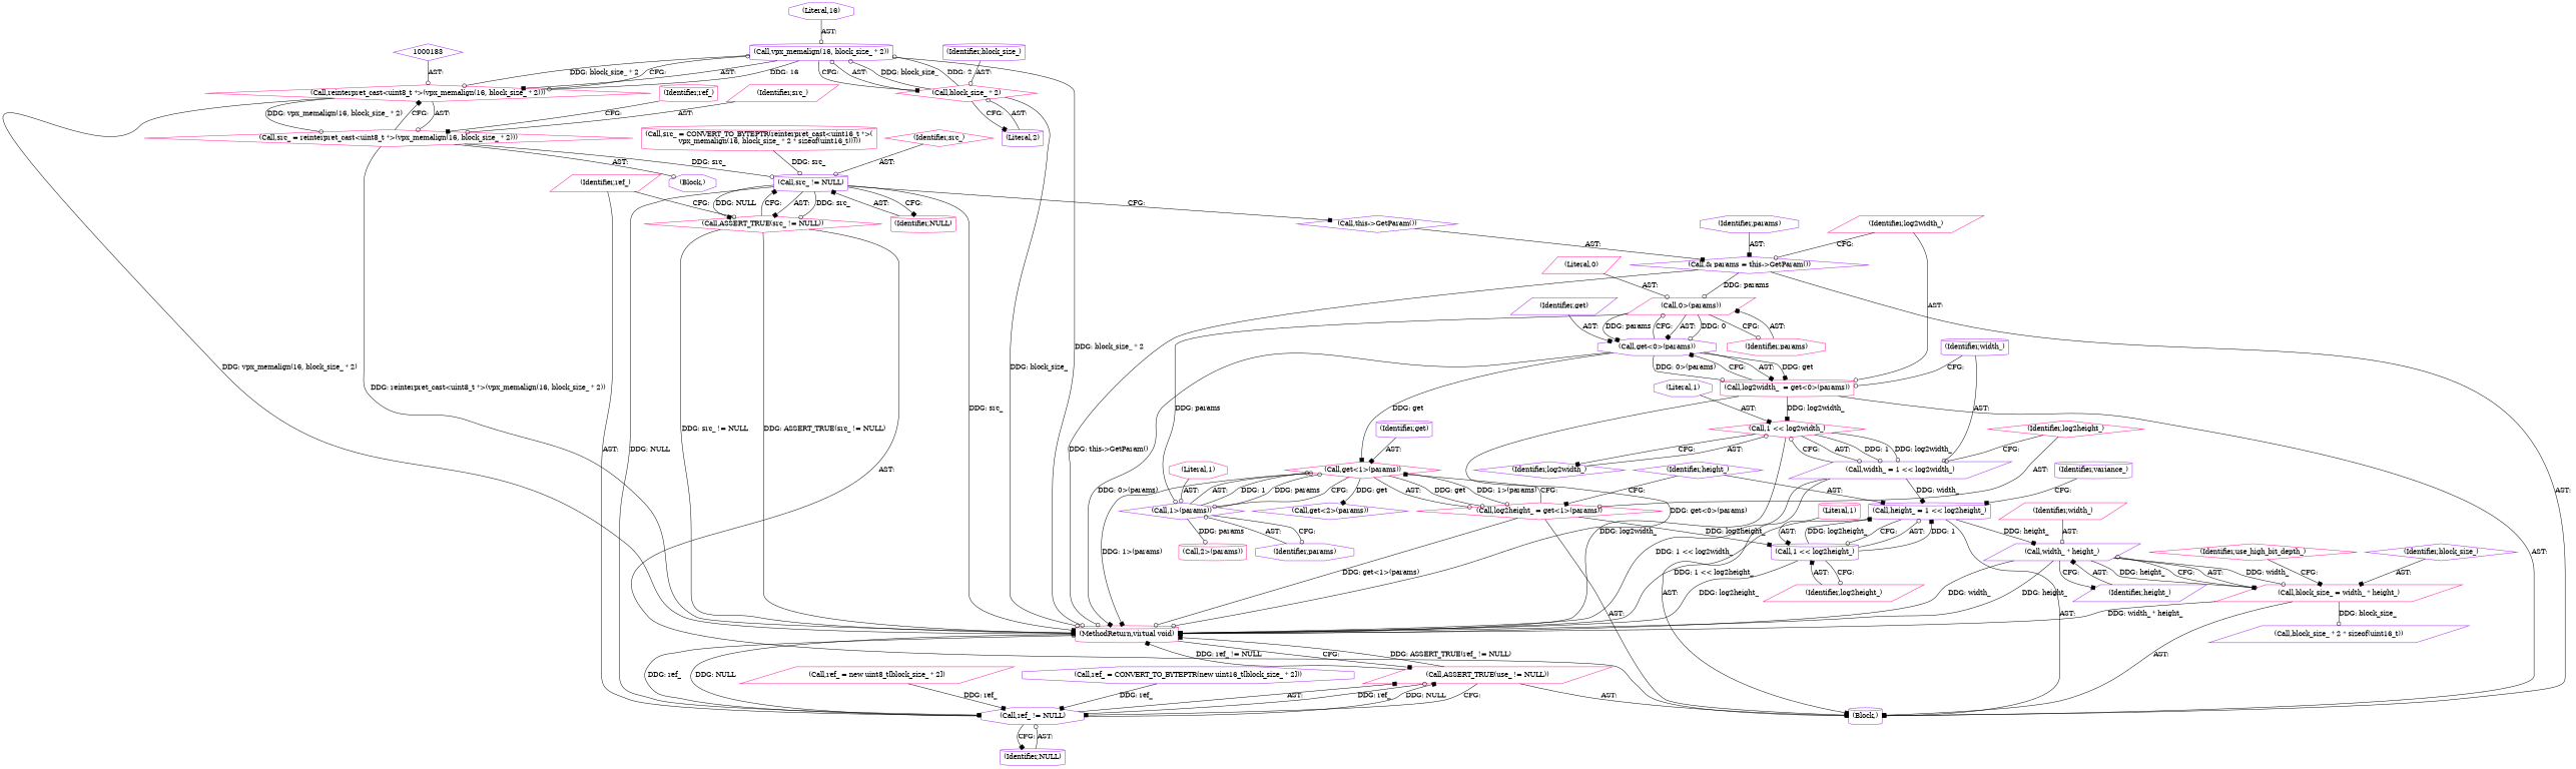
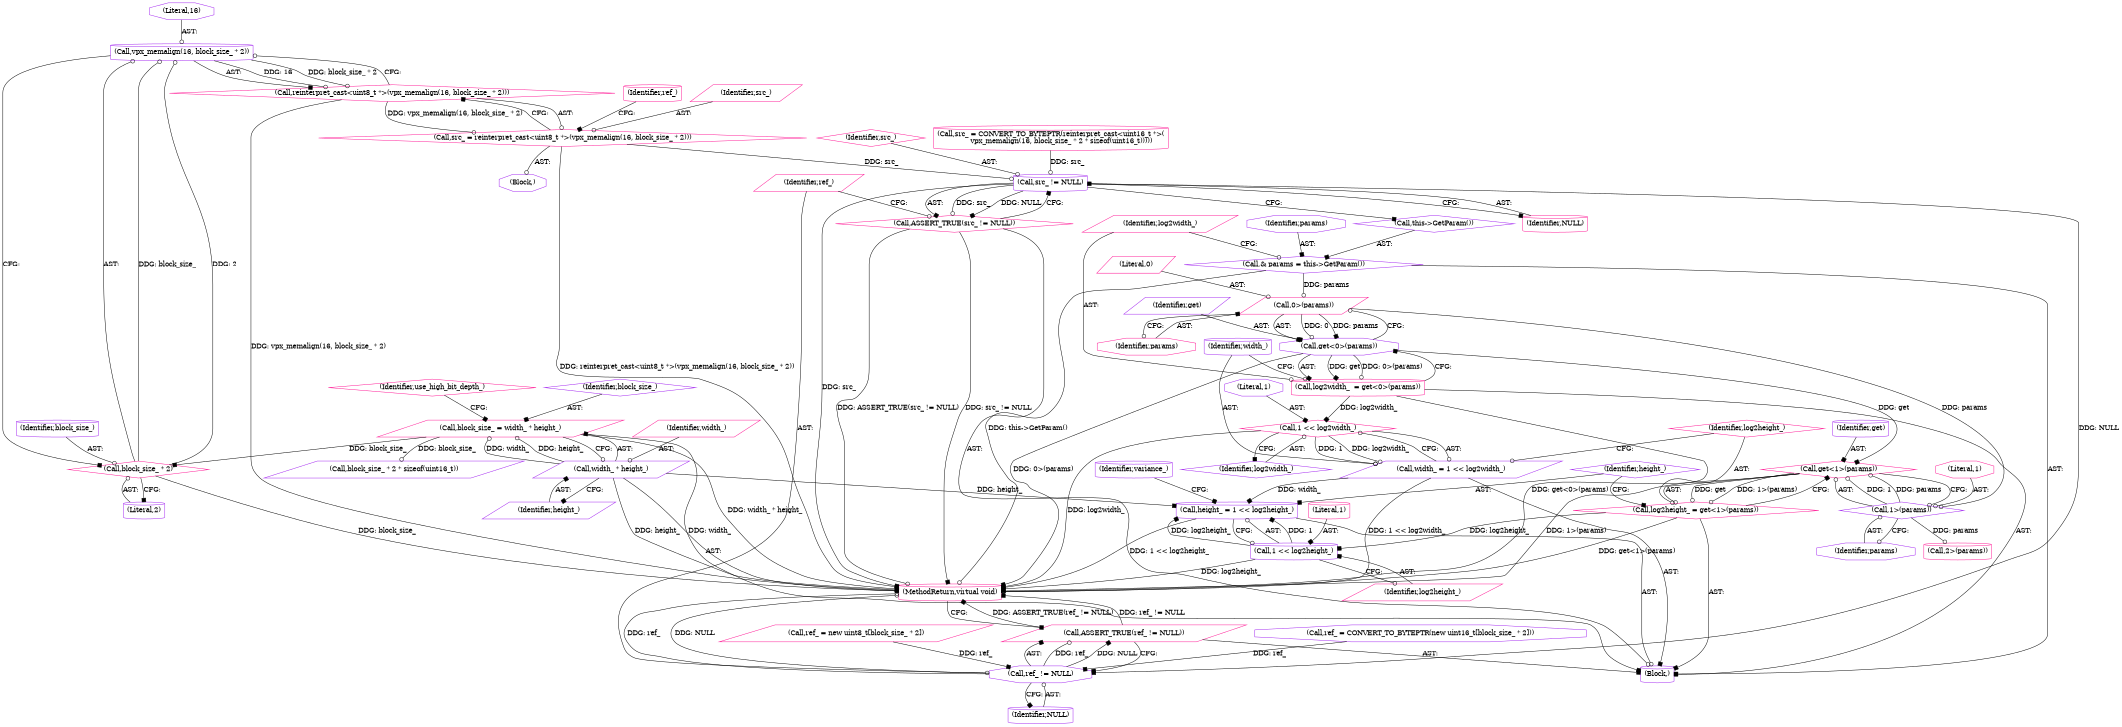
  digraph {
    node [color=purple shape=cylinder]
    edge [arrowhead=odot]
    n1 [label="(Call,vpx_memalign(16, block_size_ * 2))"]
    n2 [color=deeppink label="(Call,block_size_ * 2)" shape=diamond]
    n3 [color=deeppink label="(Call,reinterpret_cast<uint8_t *>(vpx_memalign(16, block_size_ * 2)))" shape=diamond]
    n4 [color=deeppink label="(MethodReturn,virtual void)"]
    n5 [label="(Literal,2)"]
    n6 [color=deeppink label="(Call,src_ = reinterpret_cast<uint8_t *>(vpx_memalign(16, block_size_ * 2)))" shape=diamond]
-   n7 [color=deeppink label="(Call,ASSERT_TRUE(use_ != NULL))" shape=parallelogram]
+   n7 [color=deeppink label="(Call,ASSERT_TRUE(ref_ != NULL))" shape=parallelogram]
    n8 [color=deeppink label="(Call,block_size_ = width_ * height_)" shape=parallelogram]
    n9 [label="(Call,width_ * height_)" shape=parallelogram]
    n10 [label="(Block,)"]
    n11 [label="(Call,block_size_ * 2 * sizeof(uint16_t))" shape=parallelogram]
    n12 [label="(Identifier,height_)" shape=parallelogram]
    n13 [label="(Call,width_ = 1 << log2width_)" shape=parallelogram]
    n14 [color=deeppink label="(Call,1 << log2width_)" shape=diamond]
    n15 [label="(Call,height_ = 1 << log2height_)"]
    n16 [label="(Identifier,log2width_)" shape=diamond]
    n17 [color=deeppink label="(Call,log2width_  = get<0>(params))"]
    n18 [label="(Call,get<0>(params))" shape=octagon]
    n19 [color=deeppink label="(Call,0>(params))" shape=parallelogram]
    n20 [color=deeppink label="(Call,get<1>(params))" shape=diamond]
    n21 [label="(Call,1>(params))" shape=diamond]
    n22 [color=deeppink label="(Identifier,params)" shape=octagon]
    n23 [color=deeppink label="(Call,log2height_ = get<1>(params))" shape=diamond]
-   n24 [label="(Call,get<2>(params))" shape=diamond]
    n25 [label="(Identifier,params)" shape=octagon]
    n26 [color=deeppink label="(Call,2>(params))"]
    n27 [label="(Call,& params = this->GetParam())" shape=diamond]
    n28 [label="(Call,this->GetParam())" shape=diamond]
    n29 [label="(Call,1 << log2height_)"]
    n30 [color=deeppink label="(Identifier,log2height_)" shape=parallelogram]
    n31 [label="(Call,src_ != NULL)"]
    n32 [label="(Block,)" shape=octagon]
    n33 [color=deeppink label="(Call,ASSERT_TRUE(src_ != NULL))" shape=diamond]
    n34 [label="(Call,ref_ != NULL)" shape=octagon]
    n35 [color=deeppink label="(Identifier,NULL)"]
    n36 [label="(Identifier,NULL)"]
    n37 [label="(Literal,1)" shape=octagon]
    n38 [color=deeppink label="(Call,ref_ = new uint8_t[block_size_ * 2])" shape=parallelogram]
    n39 [label="(Identifier,get)" shape=parallelogram]
    n40 [color=deeppink label="(Literal,0)" shape=parallelogram]
    n41 [color=deeppink label="(Identifier,ref_)" shape=parallelogram]
    n42 [label="(Identifier,width_)"]
    n43 [color=deeppink label="(Identifier,src_)" shape=diamond]
    n44 [color=deeppink label="(Identifier,width_)" shape=parallelogram]
    n45 [color=deeppink label="(Identifier,log2height_)" shape=diamond]
    n46 [color=deeppink label="(Identifier,use_high_bit_depth_)" shape=diamond]
    n47 [color=deeppink label="(Literal,1)" shape=octagon]
    n48 [color=deeppink label="(Identifier,ref_)"]
    n49 [label="(Call,ref_ = CONVERT_TO_BYTEPTR(new uint16_t[block_size_ * 2]))" shape=octagon]
    n50 [label="(Identifier,block_size_)"]
    n51 [label="(Identifier,variance_)"]
    n52 [color=deeppink label="(Literal,1)"]
    n53 [label="(Identifier,block_size_)" shape=diamond]
    n54 [color=deeppink label="(Call,src_ = CONVERT_TO_BYTEPTR(reinterpret_cast<uint16_t *>(\n          vpx_memalign(16, block_size_ * 2 * sizeof(uint16_t)))))"]
    n55 [color=deeppink label="(Identifier,log2width_)" shape=parallelogram]
    n56 [label="(Literal,16)" shape=octagon]
    n57 [color=deeppink label="(Identifier,src_)" shape=parallelogram]
    n58 [label="(Identifier,height_)" shape=diamond]
    n59 [label="(Identifier,params)" shape=octagon]
    n60 [label="(Identifier,get)"]
-   1000183 [shape=diamond]
    n1 -> n2 [arrowhead=box label="CFG: "]
    n1 -> n3 [arrowhead=box label="AST: "]
    n1 -> n3 [label="DDG: 16"]
    n1 -> n3 [label="DDG: block_size_ * 2"]
-   n1 -> n4 [label="DDG: block_size_ * 2"]
    n2 -> n1 [label="AST: "]
    n2 -> n1 [label="DDG: block_size_"]
    n2 -> n1 [label="DDG: 2"]
    n2 -> n4 [label="DDG: block_size_"]
    n2 -> n5 [arrowhead=box label="CFG: "]
    n3 -> n1 [label="CFG: "]
    n3 -> n4 [label="DDG: vpx_memalign(16, block_size_ * 2)"]
    n3 -> n6 [label="AST: "]
    n3 -> n6 [label="DDG: vpx_memalign(16, block_size_ * 2)"]
    n4 -> n7 [arrowhead=box label="CFG: "]
    n5 -> n2 [label="AST: "]
    n6 -> n3 [arrowhead=box label="CFG: "]
    n6 -> n4 [arrowhead=box label="DDG: reinterpret_cast<uint8_t *>(vpx_memalign(16, block_size_ * 2))"]
    n6 -> n31 [label="DDG: src_"]
    n6 -> n32 [label="AST: "]
    n7 -> n4 [arrowhead=box label="DDG: ASSERT_TRUE(ref_ != NULL)"]
    n7 -> n4 [arrowhead=box label="DDG: ref_ != NULL"]
    n7 -> n10 [arrowhead=box label="AST: "]
    n7 -> n34 [arrowhead=box label="CFG: "]
+   n8 -> n2 [arrowhead=box label="DDG: block_size_"]
    n8 -> n4 [label="DDG: width_ * height_"]
    n8 -> n9 [label="CFG: "]
    n8 -> n10 [arrowhead=box label="AST: "]
    n8 -> n11 [label="DDG: block_size_"]
    n9 -> n4 [arrowhead=box label="DDG: width_"]
    n9 -> n4 [arrowhead=box label="DDG: height_"]
    n9 -> n8 [arrowhead=box label="AST: "]
    n9 -> n8 [label="DDG: width_"]
    n9 -> n8 [label="DDG: height_"]
    n9 -> n12 [arrowhead=box label="CFG: "]
    n12 -> n9 [arrowhead=box label="AST: "]
    n13 -> n4 [label="DDG: 1 << log2width_"]
    n13 -> n10 [arrowhead=box label="AST: "]
    n13 -> n14 [label="CFG: "]
    n13 -> n15 [arrowhead=box label="DDG: width_"]
    n14 -> n4 [arrowhead=box label="DDG: log2width_"]
    n14 -> n13 [label="AST: "]
    n14 -> n13 [label="DDG: 1"]
    n14 -> n13 [label="DDG: log2width_"]
    n14 -> n16 [arrowhead=box label="CFG: "]
    n15 -> n4 [arrowhead=box label="DDG: 1 << log2height_"]
-   n15 -> n9 [arrowhead=box label="DDG: height_"]
+   n9 -> n15 [arrowhead=box label="DDG: height_"]
    n15 -> n10 [label="AST: "]
    n15 -> n29 [label="CFG: "]
    n16 -> n14 [label="AST: "]
    n17 -> n4 [label="DDG: get<0>(params)"]
    n17 -> n10 [arrowhead=box label="AST: "]
    n17 -> n14 [arrowhead=box label="DDG: log2width_"]
    n17 -> n18 [arrowhead=box label="CFG: "]
    n18 -> n4 [arrowhead=box label="DDG: 0>(params)"]
    n18 -> n17 [arrowhead=box label="AST: "]
    n18 -> n17 [arrowhead=box label="DDG: get"]
    n18 -> n17 [label="DDG: 0>(params)"]
    n18 -> n19 [label="CFG: "]
    n18 -> n20 [arrowhead=box label="DDG: get"]
    n19 -> n18 [arrowhead=box label="AST: "]
    n19 -> n18 [label="DDG: 0"]
    n19 -> n18 [arrowhead=box label="DDG: params"]
    n19 -> n21 [label="DDG: params"]
    n19 -> n22 [label="CFG: "]
    n20 -> n4 [arrowhead=box label="DDG: 1>(params)"]
    n20 -> n21 [label="CFG: "]
    n20 -> n23 [label="AST: "]
    n20 -> n23 [label="DDG: get"]
    n20 -> n23 [label="DDG: 1>(params)"]
-   n20 -> n24 [arrowhead=box label="DDG: get"]
    n21 -> n20 [label="AST: "]
    n21 -> n20 [label="DDG: 1"]
    n21 -> n20 [label="DDG: params"]
    n21 -> n25 [label="CFG: "]
    n21 -> n26 [label="DDG: params"]
    n22 -> n19 [arrowhead=box label="AST: "]
    n23 -> n4 [label="DDG: get<1>(params)"]
    n23 -> n10 [arrowhead=box label="AST: "]
    n23 -> n20 [arrowhead=box label="CFG: "]
    n23 -> n29 [arrowhead=box label="DDG: log2height_"]
    n25 -> n21 [label="AST: "]
    n27 -> n4 [label="DDG: this->GetParam()"]
    n27 -> n10 [arrowhead=box label="AST: "]
    n27 -> n19 [label="DDG: params"]
    n28 -> n27 [arrowhead=box label="AST: "]
    n29 -> n4 [arrowhead=box label="DDG: log2height_"]
    n29 -> n15 [label="AST: "]
    n29 -> n15 [arrowhead=box label="DDG: 1"]
    n29 -> n15 [arrowhead=box label="DDG: log2height_"]
    n29 -> n30 [label="CFG: "]
    n30 -> n29 [arrowhead=box label="AST: "]
    n31 -> n4 [arrowhead=box label="DDG: src_"]
    n31 -> n28 [arrowhead=box label="CFG: "]
    n31 -> n33 [arrowhead=box label="AST: "]
    n31 -> n33 [label="DDG: src_"]
    n31 -> n33 [arrowhead=box label="DDG: NULL"]
    n31 -> n34 [arrowhead=box label="DDG: NULL"]
    n31 -> n35 [arrowhead=box label="CFG: "]
    n33 -> n4 [arrowhead=box label="DDG: src_ != NULL"]
    n33 -> n4 [label="DDG: ASSERT_TRUE(src_ != NULL)"]
    n33 -> n10 [label="AST: "]
    n33 -> n31 [arrowhead=box label="CFG: "]
    n34 -> n4 [label="DDG: ref_"]
    n34 -> n4 [label="DDG: NULL"]
    n34 -> n7 [arrowhead=box label="AST: "]
    n34 -> n7 [label="DDG: ref_"]
    n34 -> n7 [arrowhead=box label="DDG: NULL"]
    n34 -> n36 [arrowhead=box label="CFG: "]
    n35 -> n31 [arrowhead=box label="AST: "]
    n36 -> n34 [label="AST: "]
    n37 -> n14 [arrowhead=box label="AST: "]
    n38 -> n34 [arrowhead=box label="DDG: ref_"]
    n39 -> n18 [arrowhead=box label="AST: "]
    n40 -> n19 [label="AST: "]
    n41 -> n33 [label="CFG: "]
    n41 -> n34 [label="AST: "]
    n42 -> n13 [label="AST: "]
    n42 -> n17 [label="CFG: "]
    n43 -> n31 [label="AST: "]
    n44 -> n9 [label="AST: "]
    n45 -> n13 [label="CFG: "]
    n45 -> n23 [label="AST: "]
    n46 -> n8 [arrowhead=box label="CFG: "]
    n47 -> n21 [label="AST: "]
    n48 -> n6 [arrowhead=box label="CFG: "]
    n49 -> n34 [arrowhead=box label="DDG: ref_"]
    n50 -> n2 [label="AST: "]
    n51 -> n15 [arrowhead=box label="CFG: "]
    n52 -> n29 [arrowhead=box label="AST: "]
    n53 -> n8 [arrowhead=box label="AST: "]
    n54 -> n31 [label="DDG: src_"]
    n55 -> n17 [label="AST: "]
    n55 -> n27 [label="CFG: "]
    n56 -> n1 [label="AST: "]
    n57 -> n6 [label="AST: "]
    n58 -> n15 [arrowhead=box label="AST: "]
    n58 -> n23 [arrowhead=box label="CFG: "]
    n59 -> n27 [arrowhead=box label="AST: "]
    n60 -> n20 [arrowhead=box label="AST: "]
-   1000183 -> n3 [label="AST: "]
  }
